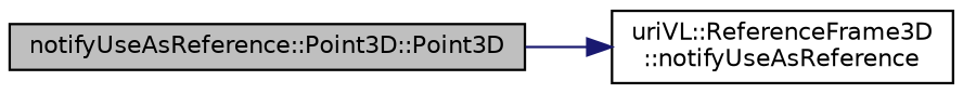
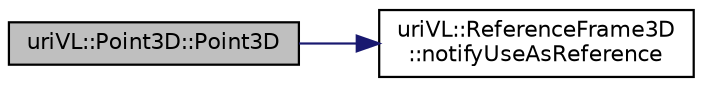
  digraph {
    rankdir=LR
    node [color=black fontname=Helvetica fontsize=10 shape=record style=filled]
-   n1 [fillcolor=grey75 fontcolor=black height=0.2 label="notifyUseAsReference::Point3D::Point3D" width=0.4]
+   n1 [fillcolor=grey75 fontcolor=black height=0.2 label="uriVL::Point3D::Point3D" width=0.4]
    n2 [fillcolor=white height=0.2 label="uriVL::ReferenceFrame3D\l::notifyUseAsReference" width=0.4]
    n1 -> n2 [color=midnightblue fontname=Helvetica fontsize=10 labelfontname=Helvetica labelfontsize=10 style=solid]
  }
